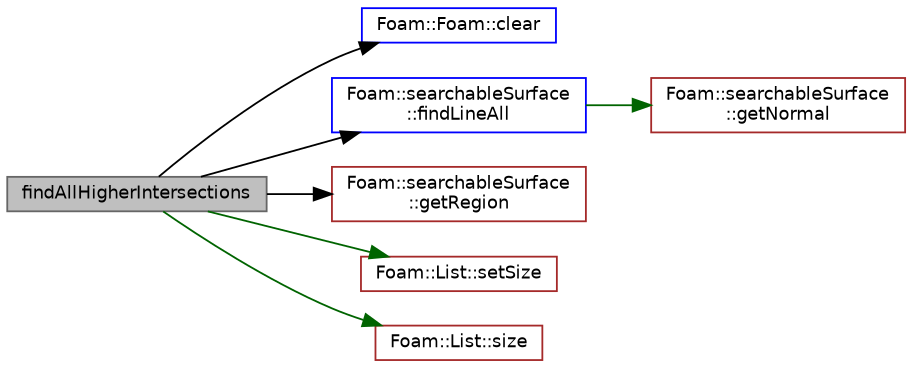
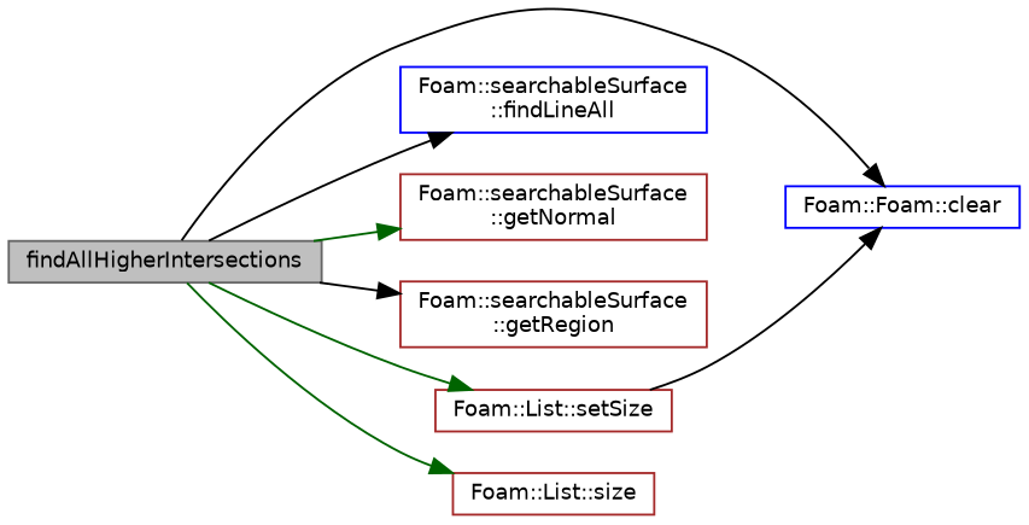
  digraph {
    rankdir=LR
    node [color=brown fontname=Helvetica fontsize=10 shape=record]
    edge [color=black fontname=Helvetica fontsize=10 labelfontname=Helvetica labelfontsize=10 style=solid]
    n1 [color=gray40 fillcolor=grey75 fontcolor=black height=0.2 label=findAllHigherIntersections style=filled width=0.4]
    n2 [color=blue height=0.2 label="Foam::Foam::clear" width=0.4]
    n3 [color=blue height=0.2 label="Foam::searchableSurface\l::findLineAll" width=0.4]
    n4 [height=0.2 label="Foam::searchableSurface\l::getNormal" width=0.4]
    n5 [height=0.2 label="Foam::searchableSurface\l::getRegion" width=0.4]
    n6 [height=0.2 label="Foam::List::setSize" width=0.4]
    n7 [height=0.2 label="Foam::List::size" width=0.4]
    n1 -> n2
    n1 -> n3
-   n3 -> n4 [color=darkgreen]
+   n1 -> n4 [color=darkgreen]
    n1 -> n5
    n1 -> n6 [color=darkgreen]
    n1 -> n7 [color=darkgreen]
+   n6 -> n2
  }
